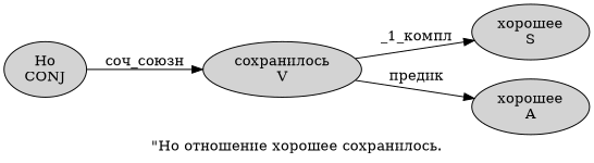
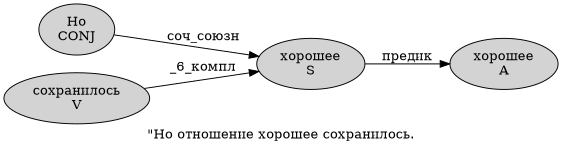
  digraph {
    label="\"Но отношение хорошее сохранилось."
    rankdir=LR
    node [fillcolor=lightgray penwidth=1 shape=ellipse style=filled]
    n1 [label="Но\nCONJ"]
    n2 [label="сохранилось\nV"]
    n3 [label="хорошее\nS"]
    n4 [label="хорошее\nA"]
-   n1 -> n2 [label="соч_союзн"]
-   n2 -> n3 [label="_1_компл"]
-   n2 -> n4 [label="предик"]
+   n1 -> n3 [label="соч_союзн"]
+   n2 -> n3 [label="_6_компл"]
+   n3 -> n4 [label="предик"]
  }
